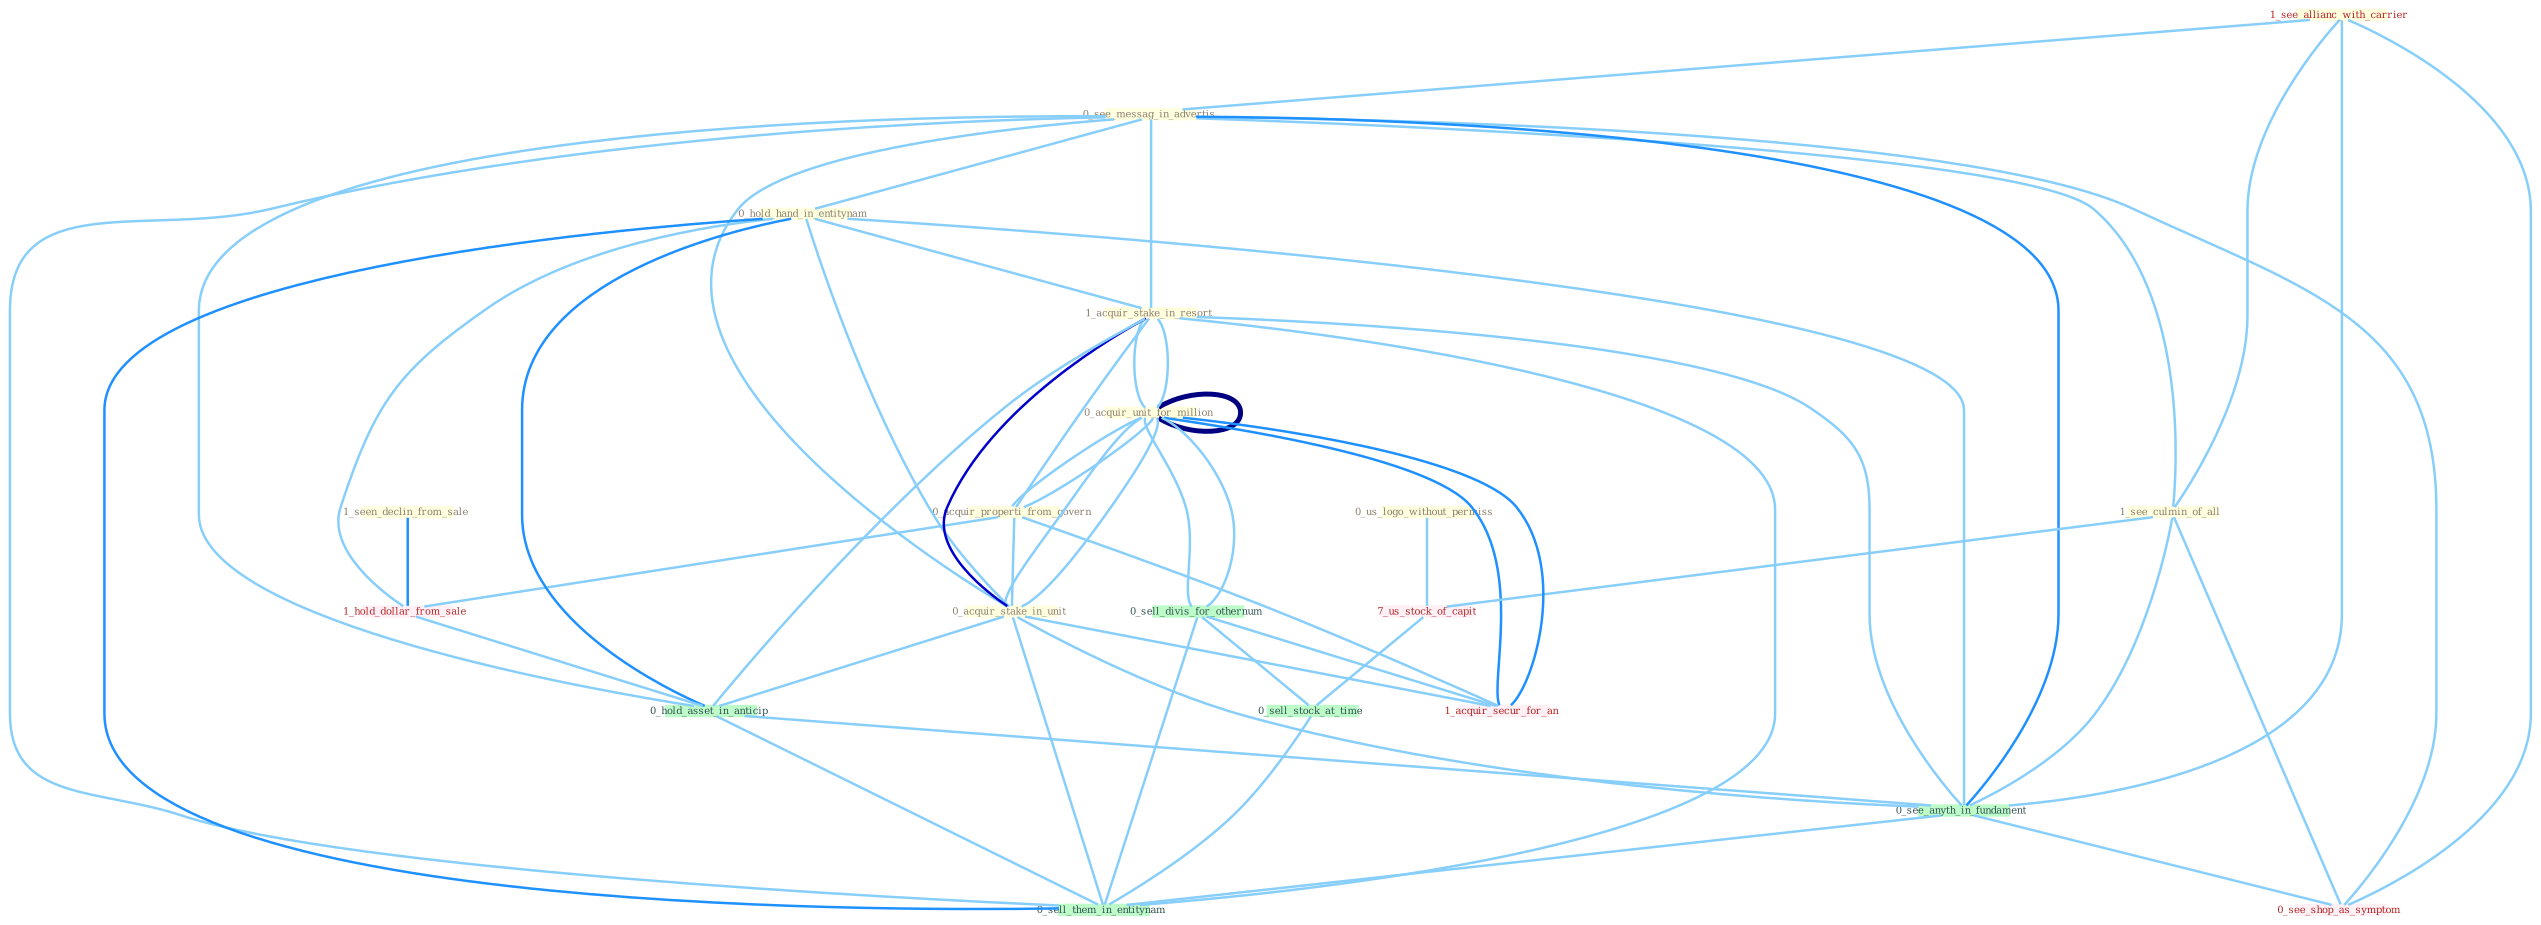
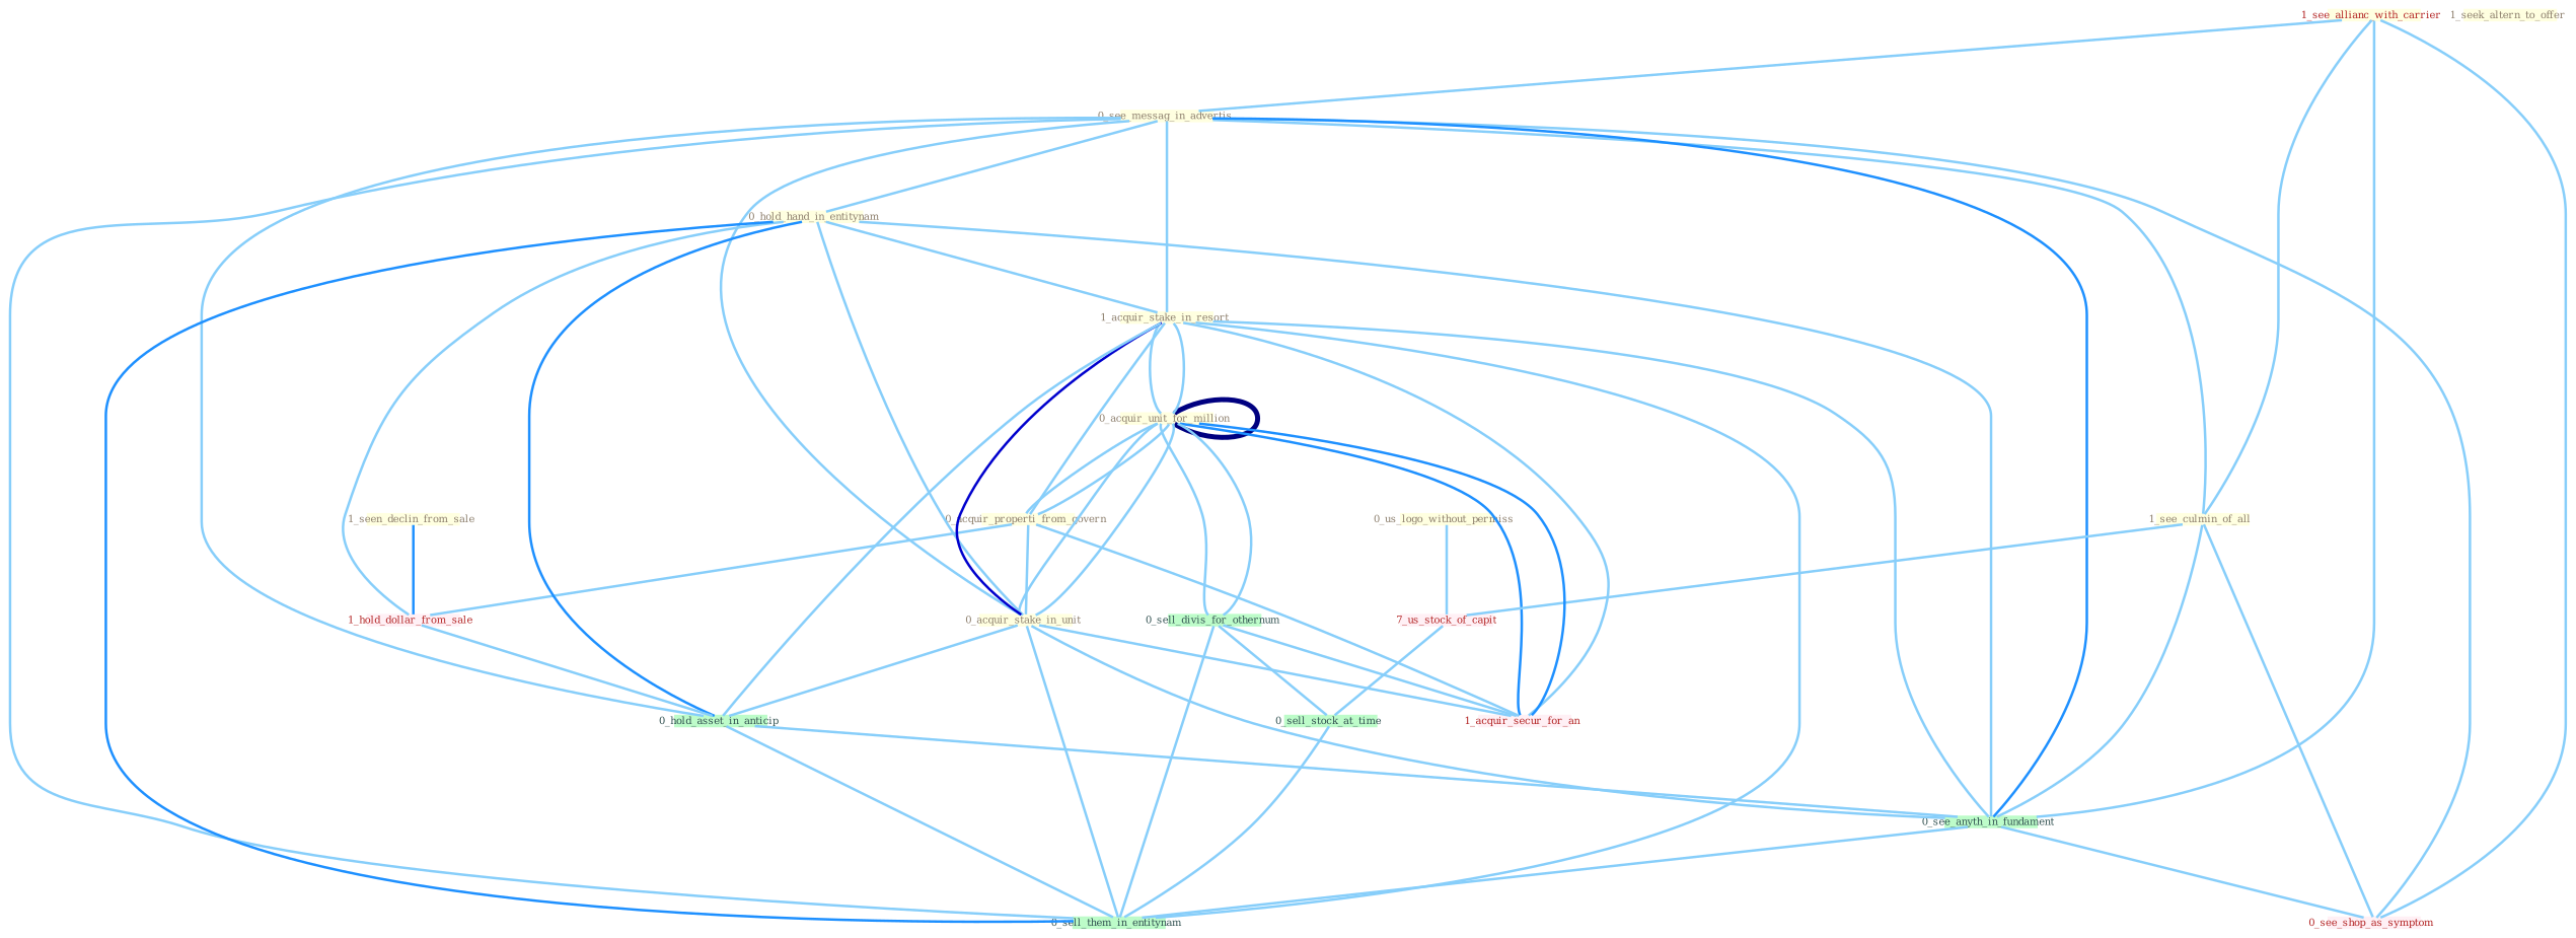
  graph {
    node [color="#ffffe0" fixedsize=true fontcolor="#8b7d6b" fontsize=4 shape=polygon style=filled]
    edge [color="#87cefa" w=1]
    "1_seen_declin_from_sale " [height=.06 width=.5]
    "1_see_allianc_with_carrier " [fontcolor="#b22222" height=.06 width=.5]
    "0_us_logo_without_permiss " [height=.06 width=.5]
    "0_acquir_unit_for_million " [height=.06 width=.5]
    "0_acquir_properti_from_govern " [height=.06 width=.5]
    "0_see_messag_in_advertis " [height=.06 width=.5]
+   "1_seek_altern_to_offer " [height=.06 width=.5]
    "0_hold_hand_in_entitynam " [height=.06 width=.5]
    "1_see_culmin_of_all " [height=.06 width=.5]
    "1_acquir_stake_in_resort " [height=.06 width=.5]
    "0_acquir_stake_in_unit " [height=.06 width=.5]
    "1_acquir_secur_for_an " [color="#fff0f5" fontcolor="#b22222" height=.06 width=.5]
    n13 [color="#fff0f5" fontcolor="#b22222" height=.06 label="7_us_stock_of_capit" width=.5]
    "1_hold_dollar_from_sale " [color="#fff0f5" fontcolor="#b22222" height=.06 width=.5]
    "0_see_shop_as_symptom " [color="#fff0f5" fontcolor="#b22222" height=.06 width=.5]
    "0_see_anyth_in_fundament " [color="#BDFCC9" fontcolor="#2f4f4f" height=.06 width=.5]
    "0_sell_divis_for_othernum " [color="#BDFCC9" fontcolor="#2f4f4f" height=.06 width=.5]
    "0_hold_asset_in_anticip " [color="#BDFCC9" fontcolor="#2f4f4f" height=.06 width=.5]
    "0_sell_them_in_entitynam " [color="#BDFCC9" fontcolor="#2f4f4f" height=.06 width=.5]
    "0_sell_stock_at_time " [color="#BDFCC9" fontcolor="#2f4f4f" height=.06 width=.5]
    subgraph sub_1 {
      "1_seen_declin_from_sale "
      "1_see_allianc_with_carrier "
      "0_us_logo_without_permiss "
      "0_acquir_unit_for_million "
      "0_acquir_properti_from_govern "
      "0_see_messag_in_advertis "
+     "1_seek_altern_to_offer "
      "0_hold_hand_in_entitynam "
      "1_see_culmin_of_all "
      "1_acquir_stake_in_resort "
      "0_acquir_stake_in_unit "
    }
    subgraph sub_2 {
      "1_acquir_secur_for_an "
      n13
      "1_hold_dollar_from_sale "
      "0_see_shop_as_symptom "
    }
    "1_seen_declin_from_sale " -- "1_hold_dollar_from_sale " [color="#1e90ff" w=2]
    "1_see_allianc_with_carrier " -- "0_see_messag_in_advertis "
    "1_see_allianc_with_carrier " -- "1_see_culmin_of_all "
    "1_see_allianc_with_carrier " -- "0_see_shop_as_symptom "
    "1_see_allianc_with_carrier " -- "0_see_anyth_in_fundament "
    "0_us_logo_without_permiss " -- n13
    "0_acquir_unit_for_million " -- "0_acquir_unit_for_million " [color="#000080" style=bold w=4]
    "0_acquir_unit_for_million " -- "0_acquir_properti_from_govern "
    "0_acquir_unit_for_million " -- "1_acquir_stake_in_resort "
    "0_acquir_unit_for_million " -- "0_acquir_stake_in_unit "
    "0_acquir_unit_for_million " -- "1_acquir_secur_for_an " [color="#1e90ff" w=2]
    "0_acquir_unit_for_million " -- "0_sell_divis_for_othernum "
    "0_acquir_properti_from_govern " -- "0_acquir_unit_for_million "
    "0_acquir_properti_from_govern " -- "1_acquir_stake_in_resort "
    "0_acquir_properti_from_govern " -- "0_acquir_stake_in_unit "
    "0_acquir_properti_from_govern " -- "1_acquir_secur_for_an "
    "0_acquir_properti_from_govern " -- "1_hold_dollar_from_sale "
    "0_see_messag_in_advertis " -- "0_hold_hand_in_entitynam "
    "0_see_messag_in_advertis " -- "1_see_culmin_of_all "
    "0_see_messag_in_advertis " -- "1_acquir_stake_in_resort "
    "0_see_messag_in_advertis " -- "0_acquir_stake_in_unit "
    "0_see_messag_in_advertis " -- "0_see_shop_as_symptom "
    "0_see_messag_in_advertis " -- "0_see_anyth_in_fundament " [color="#1e90ff" w=2]
    "0_see_messag_in_advertis " -- "0_hold_asset_in_anticip "
    "0_see_messag_in_advertis " -- "0_sell_them_in_entitynam "
    "0_hold_hand_in_entitynam " -- "1_acquir_stake_in_resort "
    "0_hold_hand_in_entitynam " -- "0_acquir_stake_in_unit "
    "0_hold_hand_in_entitynam " -- "1_hold_dollar_from_sale "
    "0_hold_hand_in_entitynam " -- "0_see_anyth_in_fundament "
    "0_hold_hand_in_entitynam " -- "0_hold_asset_in_anticip " [color="#1e90ff" w=2]
    "0_hold_hand_in_entitynam " -- "0_sell_them_in_entitynam " [color="#1e90ff" w=2]
    "1_see_culmin_of_all " -- n13
    "1_see_culmin_of_all " -- "0_see_shop_as_symptom "
    "1_see_culmin_of_all " -- "0_see_anyth_in_fundament "
    "1_acquir_stake_in_resort " -- "0_acquir_unit_for_million "
    "1_acquir_stake_in_resort " -- "0_acquir_stake_in_unit " [color="#0000cd" w=3]
+   "1_acquir_stake_in_resort " -- "1_acquir_secur_for_an "
    "1_acquir_stake_in_resort " -- "0_see_anyth_in_fundament "
    "1_acquir_stake_in_resort " -- "0_hold_asset_in_anticip "
    "1_acquir_stake_in_resort " -- "0_sell_them_in_entitynam "
    "0_acquir_stake_in_unit " -- "0_acquir_unit_for_million "
    "0_acquir_stake_in_unit " -- "1_acquir_secur_for_an "
    "0_acquir_stake_in_unit " -- "0_see_anyth_in_fundament "
    "0_acquir_stake_in_unit " -- "0_hold_asset_in_anticip "
    "0_acquir_stake_in_unit " -- "0_sell_them_in_entitynam "
    "1_acquir_secur_for_an " -- "0_acquir_unit_for_million " [color="#1e90ff" w=2]
    n13 -- "0_sell_stock_at_time "
    "1_hold_dollar_from_sale " -- "0_hold_asset_in_anticip "
    "0_see_anyth_in_fundament " -- "0_see_shop_as_symptom "
    "0_see_anyth_in_fundament " -- "0_sell_them_in_entitynam "
    "0_sell_divis_for_othernum " -- "0_acquir_unit_for_million "
    "0_sell_divis_for_othernum " -- "1_acquir_secur_for_an "
    "0_sell_divis_for_othernum " -- "0_sell_them_in_entitynam "
    "0_sell_divis_for_othernum " -- "0_sell_stock_at_time "
    "0_hold_asset_in_anticip " -- "0_see_anyth_in_fundament "
    "0_hold_asset_in_anticip " -- "0_sell_them_in_entitynam "
    "0_sell_stock_at_time " -- "0_sell_them_in_entitynam "
  }
